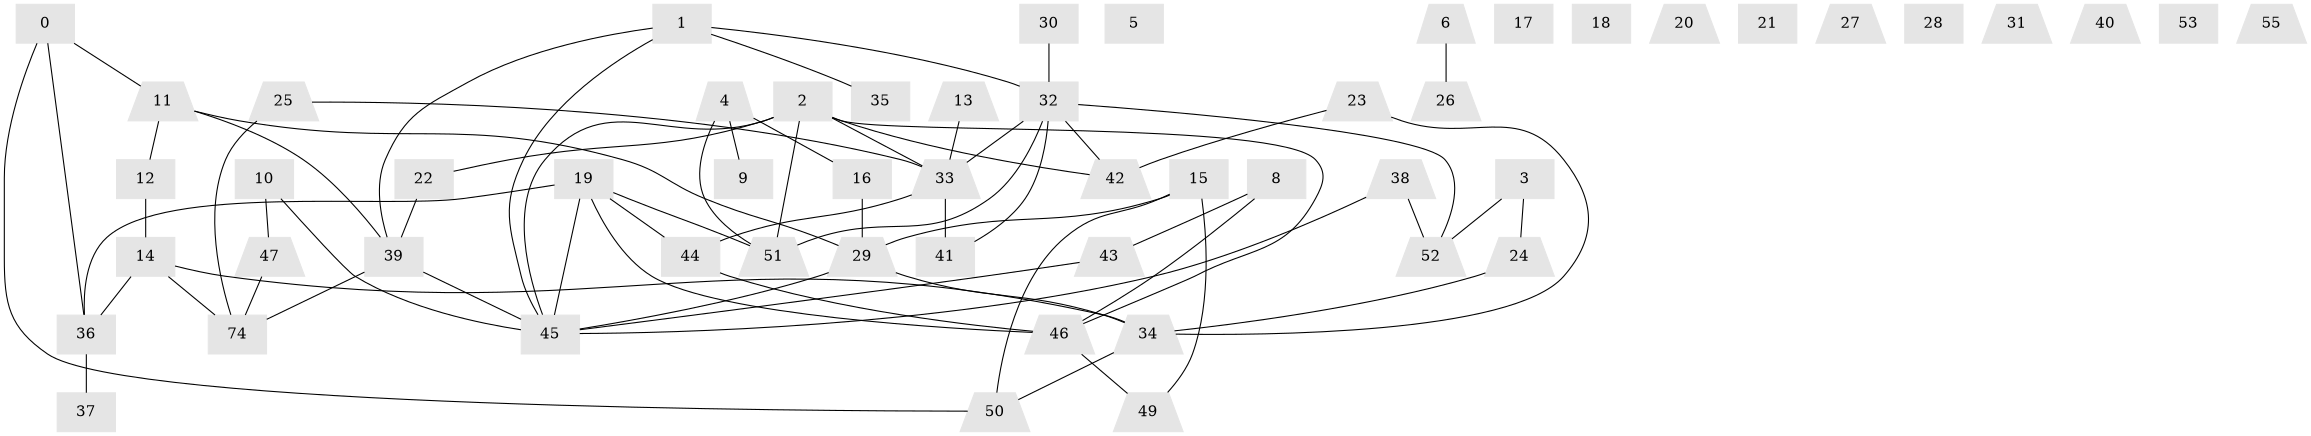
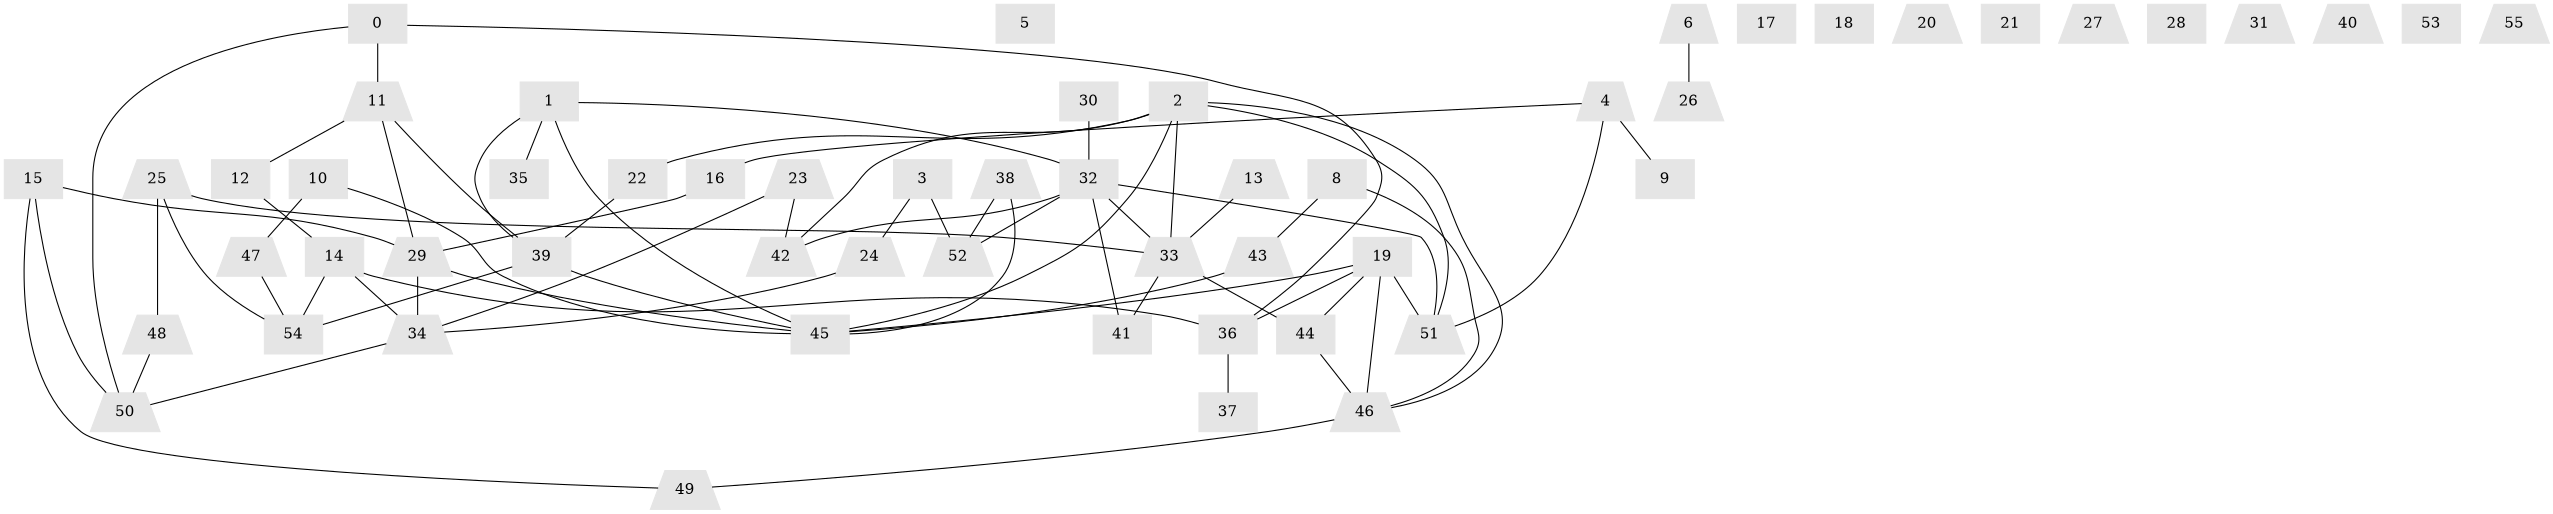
  graph {
    node [color=gray90 shape=box style=filled]
    1
    32
    35
    39
    45
    33 [shape=trapezium]
    42 [shape=trapezium]
    51 [shape=trapezium]
    52 [shape=trapezium]
    41
-   54 [label=74]
+   54
    2
    22
    46 [shape=trapezium]
    44
    49 [shape=trapezium]
    24 [shape=trapezium]
    3
    34 [shape=trapezium]
    4 [shape=trapezium]
    9
    16
    29 [shape=trapezium]
    5
    6 [shape=trapezium]
    26 [shape=trapezium]
    n27 [label=0]
    11 [shape=trapezium]
    36
    50 [shape=trapezium]
    12
    37
    8
    43 [shape=trapezium]
    10
    47 [shape=trapezium]
    14
    13 [shape=trapezium]
    15
    17
    18
    19
    20 [shape=trapezium]
    21
    23 [shape=trapezium]
    25 [shape=trapezium]
+   48 [shape=trapezium]
    27 [shape=trapezium]
    28
    30
    31 [shape=trapezium]
    38 [shape=trapezium]
    40 [shape=trapezium]
    53
    55 [shape=trapezium]
    1 -- 32
    1 -- 35
    1 -- 39
    1 -- 45
    32 -- 33
    32 -- 42
    32 -- 51
    32 -- 52
    32 -- 41
    39 -- 45
    39 -- 54
    33 -- 41
    33 -- 44
    2 -- 45
    2 -- 33
    2 -- 42
    2 -- 51
    2 -- 22
    2 -- 46
    22 -- 39
    46 -- 49
    44 -- 46
    24 -- 34
    3 -- 52
    3 -- 24
    34 -- 50
    4 -- 51
    4 -- 9
    4 -- 16
    16 -- 29
    29 -- 45
    29 -- 34
    6 -- 26
    n27 -- 11
    n27 -- 36
    n27 -- 50
    11 -- 39
    11 -- 29
    11 -- 12
    36 -- 37
    12 -- 14
    8 -- 46
    8 -- 43
    43 -- 45
    10 -- 45
    10 -- 47
    47 -- 54
    14 -- 54
    14 -- 34
    14 -- 36
    13 -- 33
    15 -- 49
    15 -- 29
    15 -- 50
    19 -- 45
    19 -- 51
    19 -- 46
    19 -- 44
    19 -- 36
    23 -- 42
    23 -- 34
    25 -- 33
    25 -- 54
+   25 -- 48
+   48 -- 50
    30 -- 32
    38 -- 45
    38 -- 52
  }
